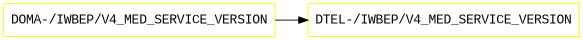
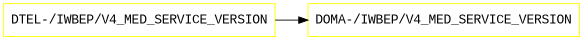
  digraph {
    rankdir=LR
    fontname="Liberation Mono"
    node [color=yellow shape=box fontname="Liberation Mono"]
    "DTEL-/IWBEP/V4_MED_SERVICE_VERSION"
    "DOMA-/IWBEP/V4_MED_SERVICE_VERSION"
-   "DOMA-/IWBEP/V4_MED_SERVICE_VERSION" -> "DTEL-/IWBEP/V4_MED_SERVICE_VERSION" [fontname="Liberation Mono"]
+   "DTEL-/IWBEP/V4_MED_SERVICE_VERSION" -> "DOMA-/IWBEP/V4_MED_SERVICE_VERSION" [fontname="Liberation Mono"]
  }
